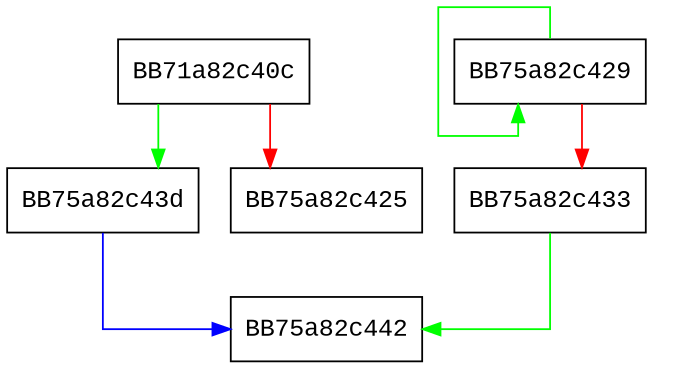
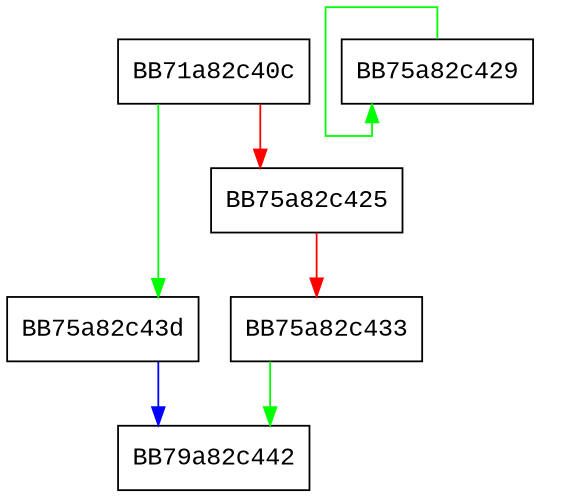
  digraph {
    fontname="Liberation Mono"
    splines=ortho
    node [fontname="Liberation Mono" shape=box]
    edge [color=green fontname="Liberation Mono"]
    n1 [label=BB71a82c40c]
    BB75a82c43d
    BB75a82c425
-   BB75a82c442
+   BB75a82c442 [label=BB79a82c442]
    BB75a82c429
    BB75a82c433
    n1 -> BB75a82c43d
    n1 -> BB75a82c425 [color=red]
    BB75a82c43d -> BB75a82c442 [color=blue]
    BB75a82c429 -> BB75a82c429
-   BB75a82c429 -> BB75a82c433 [color=red]
+   BB75a82c425 -> BB75a82c433 [color=red]
    BB75a82c433 -> BB75a82c442
  }
